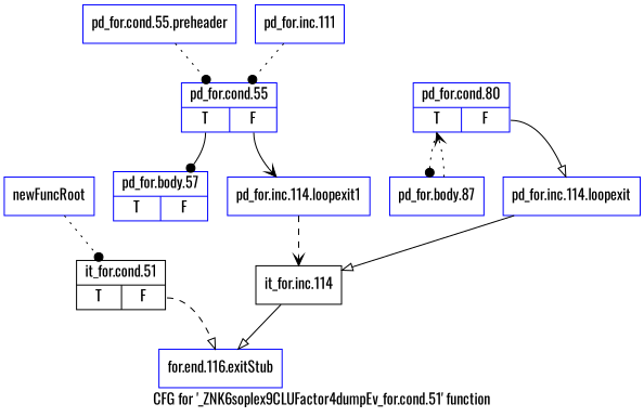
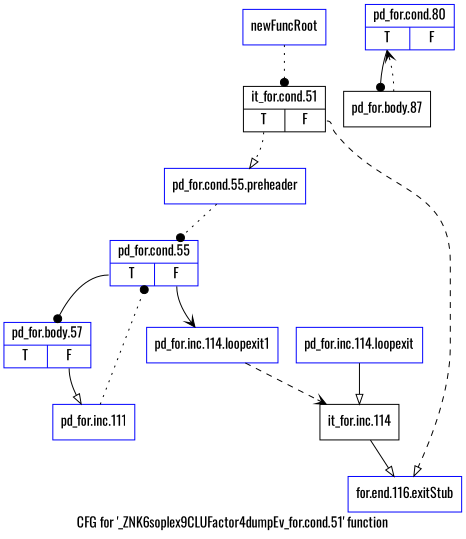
  digraph {
    fontname=Oswald
    label="CFG for '_ZNK6soplex9CLUFactor4dumpEv_for.cond.51' function"
    node [color=blue fontname=Oswald shape=record]
    edge [arrowhead=onormal fontname=Oswald style=solid]
    n1 [label="{newFuncRoot}"]
    n2 [color=black label="{it_for.cond.51|{<s0>T|<s1>F}}"]
    n3 [label="{for.end.116.exitStub}"]
    n4 [label="{pd_for.cond.55.preheader}"]
    n5 [label="{pd_for.cond.55|{<s0>T|<s1>F}}"]
    n6 [label="{pd_for.body.57|{<s0>T|<s1>F}}"]
    n7 [label="{pd_for.inc.114.loopexit1}"]
    n8 [label="{pd_for.inc.111}"]
    n9 [color=black label="{it_for.inc.114}"]
    n10 [label="{pd_for.cond.80|{<s0>T|<s1>F}}"]
-   n11 [label="{pd_for.body.87}"]
+   n11 [color=black label="{pd_for.body.87}"]
    n12 [label="{pd_for.inc.114.loopexit}"]
    n1 -> n2 [arrowhead=dot style=dotted]
    n2 -> n3 [style=dashed tailport=s1]
+   n2 -> n4 [style=dotted tailport=s0]
    n4 -> n5 [arrowhead=dot style=dotted]
    n5 -> n6 [arrowhead=dot tailport=s0]
    n5 -> n7 [arrowhead=vee tailport=s1]
+   n6 -> n8 [tailport=s1]
    n7 -> n9 [arrowhead=vee style=dashed]
    n8 -> n5 [arrowhead=dot style=dotted]
    n9 -> n3
-   n10 -> n11 [arrowhead=dot style=dotted tailport=s0]
-   n10 -> n12 [tailport=s1]
+   n10 -> n11 [arrowhead=dot tailport=s0]
    n11 -> n10 [arrowhead=vee style=dotted]
    n12 -> n9
  }
